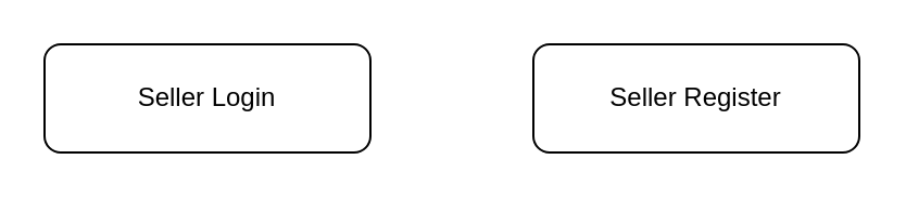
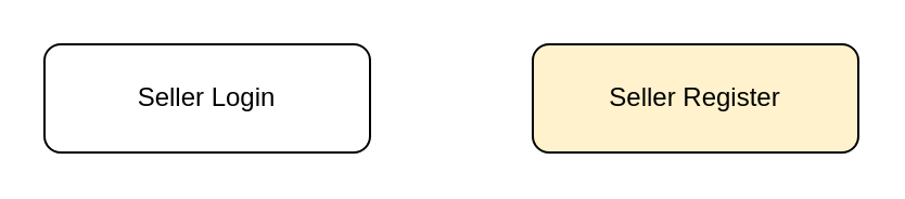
  <mxCell id="0" />
  <mxCell id="1" parent="0" />
  <mxCell id="2" value="Seller Login" style="rounded=1;whiteSpace=wrap;html=1;" vertex="1" parent="1"><mxGeometry x="20" y="20" width="150" height="50" as="geometry" /></mxCell>
- <mxCell id="3" value="Seller Register" style="rounded=1;whiteSpace=wrap;html=1;" vertex="1" parent="1"><mxGeometry x="245" y="20" width="150" height="50" as="geometry" /></mxCell>
+ <mxCell id="3" value="Seller Register" style="rounded=1;whiteSpace=wrap;html=1;fillColor=#fff2cc;" vertex="1" parent="1"><mxGeometry x="245" y="20" width="150" height="50" as="geometry" /></mxCell>
